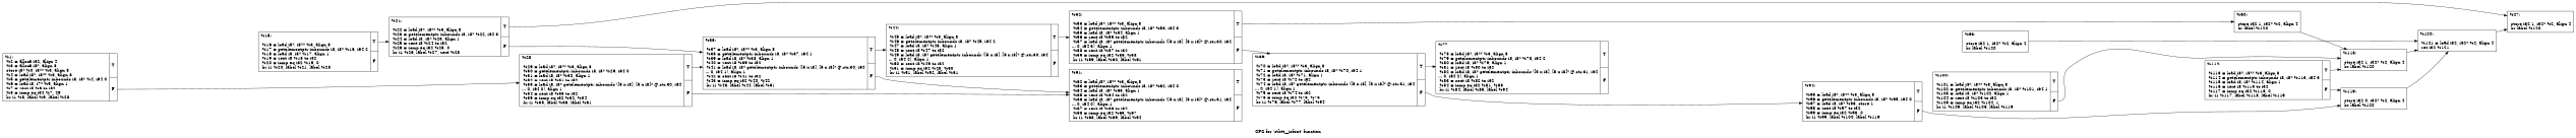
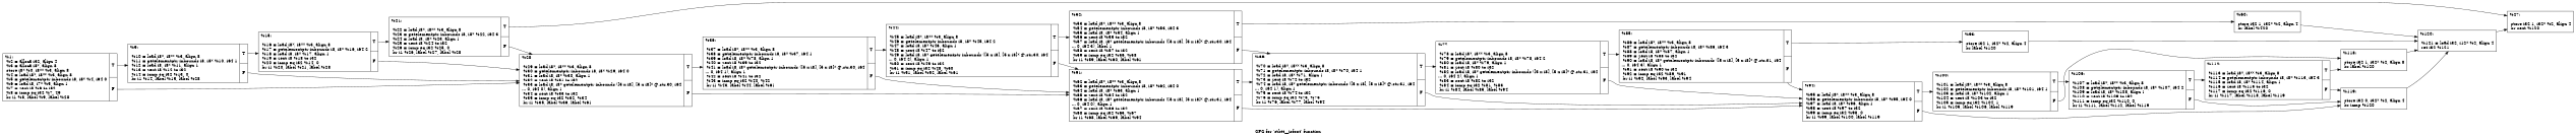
  digraph {
    label="CFG for 'stbtt__isfont' function"
    rankdir=LR
    node [shape=record]
    edge [tailport=s0]
    n1 [label="{%1:\l  %2 = alloca i32, align 4\l  %3 = alloca i8*, align 8\l  store i8* %0, i8** %3, align 8\l  %4 = load i8*, i8** %3, align 8\l  %5 = getelementptr inbounds i8, i8* %4, i64 0\l  %6 = load i8, i7* %5, align 1\l  %7 = zext i8 %6 to i32\l  %8 = icmp eq i32 %7, 49\l  br i1 %8, label %9, label %28\l|{<s0>T|<s1>F}}"]
+   n2 [label="{%9:\l\l  %10 = load i8*, i8** %3, align 8\l  %11 = getelementptr inbounds i8, i8* %10, i64 1\l  %12 = load i8, i8* %11, align 1\l  %13 = zext i8 %12 to i32\l  %14 = icmp eq i32 %13, 0\l  br i1 %14, label %15, label %28\l|{<s0>T|<s1>F}}"]
    n3 [label="{%28:\l\l  %29 = load i8*, i8** %3, align 8\l  %30 = getelementptr inbounds i8, i8* %29, i64 0\l  %31 = load i8, i8* %30, align 1\l  %32 = zext i8 %31 to i32\l  %33 = load i8, i8* getelementptr inbounds ([5 x i8], [5 x i8]* @.str.30, i64\l... 0, i64 0), align 1\l  %34 = sext i8 %33 to i32\l  %35 = icmp eq i32 %32, %34\l  br i1 %35, label %36, label %61\l|{<s0>T|<s1>F}}"]
-   n4 [label="{%15:\l\l  %16 = load i8*, i8** %3, align 8\l  %17 = getelementptr inbounds i8, i8* %16, i64 2\l  %18 = load i8, i8* %17, align 1\l  %19 = zext i8 %18 to i32\l  %20 = icmp eq i32 %19, 0\l  br i1 %20, label %21, label %28\l|{<s0>T|<s1>F}}"]
-   n5 [label="{%36:\l\l  %37 = load i8*, i8** %3, align 8\l  %38 = getelementptr inbounds i8, i8* %37, i64 1\l  %39 = load i8, i8* %38, align 1\l  %40 = zext i8 %39 to i32\l  %41 = load i8, i8* getelementptr inbounds ([5 x i8], [5 x i8]* @.str.30, i64\l... 0, i64 1), align 1\l  %42 = sext i8 %41 to i32\l  %43 = icmp eq i32 %40, %42\l  br i1 %43, label %44, label %61\l|{<s0>T|<s1>F}}"]
+   n4 [label="{%15:\l\l  %16 = load i8*, i8** %3, align 8\l  %17 = getelementptr inbounds i8, i8* %16, i64 2\l  %18 = load i8, i8* %17, align 1\l  %19 = zext i8 %18 to i32\l  %20 = icmp eq i32 %14, 0\l  br i1 %20, label %21, label %28\l|{<s0>T|<s1>F}}"]
+   n5 [label="{%36:\l\l  %37 = load i8*, i8** %3, align 8\l  %38 = getelementptr inbounds i8, i8* %37, i64 1\l  %39 = load i8, i8* %78, align 1\l  %40 = zext i8 %39 to i32\l  %41 = load i8, i8* getelementptr inbounds ([5 x i8], [5 x i8]* @.str.30, i64\l... 0, i64 1), align 1\l  %42 = sext i8 %41 to i32\l  %43 = icmp eq i32 %40, %42\l  br i1 %43, label %44, label %61\l|{<s0>T|<s1>F}}"]
    n6 [label="{%61:\l\l  %62 = load i8*, i8** %3, align 8\l  %63 = getelementptr inbounds i8, i8* %62, i64 0\l  %64 = load i8, i8* %63, align 1\l  %65 = zext i8 %64 to i32\l  %66 = load i8, i8* getelementptr inbounds ([5 x i8], [5 x i8]* @.str.31, i64\l... 0, i64 0), align 1\l  %67 = sext i8 %66 to i32\l  %68 = icmp eq i32 %65, %67\l  br i1 %68, label %69, label %94\l|{<s0>T|<s1>F}}"]
-   n7 [label="{%21:\l\l  %22 = load i8*, i8** %3, align 8\l  %23 = getelementptr inbounds i8, i8* %22, i64 3\l  %24 = load i8, i8* %23, align 1\l  %25 = zext i8 %24 to i32\l  %26 = icmp eq i32 %25, 0\l  br i1 %26, label %27, zext %28\l|{<s0>T|<s1>F}}"]
+   n7 [label="{%21:\l\l  %22 = load i8*, i8** %3, align 8\l  %23 = getelementptr inbounds i8, i8* %22, i64 3\l  %24 = load i8, i8* %23, align 1\l  %25 = zext i8 %24 to i32\l  %26 = icmp eq i32 %25, 0\l  br i1 %26, label %27, label %28\l|{<s0>T|<s1>F}}"]
    n8 [label="{%44:\l\l  %45 = load i8*, i8** %3, align 8\l  %46 = getelementptr inbounds i8, i8* %45, i64 2\l  %47 = load i8, i8* %46, align 1\l  %48 = zext i8 %47 to i32\l  %49 = load i8, i8* getelementptr inbounds ([5 x i8], [5 x i8]* @.str.30, i64\l... 0, i64 2), align 1\l  %50 = sext i8 %49 to i32\l  %51 = icmp eq i32 %48, %50\l  br i1 %51, label %52, label %61\l|{<s0>T|<s1>F}}"]
    n9 [label="{%69:\l\l  %70 = load i8*, i8** %3, align 8\l  %71 = getelementptr inbounds i8, i8* %70, i64 1\l  %72 = load i8, i8* %71, align 1\l  %73 = zext i8 %72 to i32\l  %74 = load i8, i8* getelementptr inbounds ([5 x i8], [5 x i8]* @.str.31, i64\l... 0, i64 1), align 1\l  %75 = sext i8 %74 to i32\l  %76 = icmp eq i32 %73, %75\l  br i1 %76, label %77, label %94\l|{<s0>T|<s1>F}}"]
-   n10 [label="{%94:\l\l  %95 = load i8*, i8** %3, align 8\l  %96 = getelementptr inbounds i8, i8* %95, i64 0\l  %97 = load i8, i8* %96, store 1\l  %98 = zext i8 %97 to i32\l  %99 = icmp eq i32 %98, 0\l  br i1 %99, label %100, label %119\l|{<s0>T|<s1>F}}"]
-   n11 [label="{%27:\l\l  store i32 1, i32* %2, align 4\l  br label %120\l}"]
-   n12 [label="{%120:\l\l  %121 = load i32, i32* %2, align 4\l  ret i32 %121\l}"]
-   n13 [label="{%52:\l\l  %53 = load i8*, i8** %3, align 8\l  %54 = getelementptr inbounds i8, i8* %53, i64 3\l  %55 = load i8, i8* %54, align 1\l  %56 = zext i8 %55 to i32\l  %57 = load i8, i8* getelementptr inbounds ([5 x i8], [5 x i8]* @.str.30, i64\l... 0, i64 3), align 1\l  %58 = sext i8 %57 to i32\l  %59 = icmp eq i32 %56, %58\l  br i1 %59, label %60, label %61\l|{<s0>T|<s1>F}}"]
+   n10 [label="{%94:\l\l  %95 = load i8*, i8** %3, align 8\l  %96 = getelementptr inbounds i8, i8* %95, i64 0\l  %97 = load i8, i8* %96, align 1\l  %98 = zext i8 %97 to i32\l  %99 = icmp eq i32 %98, 0\l  br i1 %99, label %100, label %119\l|{<s0>T|<s1>F}}"]
+   n11 [label="{%27:\l\l  store i32 1, i32* %2, align 4\l  br sext %120\l}"]
+   n12 [label="{%120:\l\l  %121 = load i32, i12* %2, align 4\l  ret i32 %121\l}"]
+   n13 [label="{%52:\l\l  %53 = load i8*, i8** %3, align 8\l  %54 = getelementptr inbounds i8, i8* %53, i64 3\l  %55 = load i8, i8* %54, align 1\l  %56 = zext i8 %55 to i32\l  %57 = load i8, i8* getelementptr inbounds ([5 x i8], [5 x i8]* @.str.30, i64\l... 0, i64 3), label 1\l  %58 = sext i8 %57 to i32\l  %59 = icmp eq i32 %56, %58\l  br i1 %59, label %60, label %61\l|{<s0>T|<s1>F}}"]
    n14 [label="{%77:\l\l  %78 = load i8*, i8** %3, align 8\l  %79 = getelementptr inbounds i8, i8* %78, i64 2\l  %80 = load i8, i8* %79, align 1\l  %81 = zext i8 %80 to i32\l  %82 = load i8, i8* getelementptr inbounds ([5 x i8], [5 x i8]* @.str.31, i64\l... 0, i64 2), align 1\l  %83 = sext i8 %82 to i32\l  %84 = icmp eq i32 %81, %83\l  br i1 %84, label %85, label %94\l|{<s0>T|<s1>F}}"]
    n15 [label="{%100:\l\l  %101 = load i8*, i8** %3, align 8\l  %102 = getelementptr inbounds i8, i8* %101, i64 1\l  %103 = load i8, i8* %102, align 1\l  %104 = zext i8 %103 to i32\l  %105 = icmp eq i32 %104, 1\l  br i1 %105, label %106, label %119\l|{<s0>T|<s1>F}}"]
-   n16 [label="{%119:\l\l  store i32 0, i32* %2, align 4\l  br label %120\l}"]
-   n17 [label="{%60:\l\l  store i32 1, i32* %2, align 4\l  br label %120\l}"]
-   n20 [label="{%118:\l\l  store i32 1, i32* %2, align 4\l  br label %120\l}"]
+   n16 [label="{%119:\l\l  store i32 0, i32* %2, align 4\l  br icmp %120\l}"]
+   n17 [label="{%60:\l\l  store i32 1, i32* %2, align 4\l  br label %420\l}"]
+   n18 [label="{%85:\l\l  %86 = load i8*, i8** %3, align 8\l  %87 = getelementptr inbounds i8, i8* %86, i64 3\l  %88 = load i8, i8* %87, align 1\l  %89 = zext i8 %88 to i32\l  %90 = load i8, i8* getelementptr inbounds ([5 x i8], [5 x i8]* @.str.31, i64\l... 0, i64 3), align 1\l  %91 = sext i8 %90 to i32\l  %92 = icmp eq i32 %89, %91\l  br i1 %92, label %93, label %94\l|{<s0>T|<s1>F}}"]
+   n19 [label="{%106:\l\l  %107 = load i8*, i8** %3, align 8\l  %108 = getelementptr inbounds i8, i8* %107, i64 2\l  %109 = load i8, i8* %108, align 1\l  %110 = zext i8 %109 to i32\l  %111 = icmp eq i32 %110, 0\l  br i1 %111, label %112, label %119\l|{<s0>T|<s1>F}}"]
+   n20 [label="{%118:\l\l  store i32 1, i32* %2, align 8\l  br label %120\l}"]
    n21 [label="{%93:\l\l  store i32 1, i32* %2, align 4\l  br label %120\l}"]
    n22 [label="{%112:\l\l  %113 = load i8*, i8** %3, align 8\l  %114 = getelementptr inbounds i8, i8* %113, i64 3\l  %115 = load i8, i8* %114, align 1\l  %116 = zext i8 %115 to i32\l  %117 = icmp eq i32 %116, 0\l  br i1 %117, label %118, label %119\l|{<s0>T|<s1>F}}"]
+   n1 -> n2
    n1 -> n3 [tailport=s1]
+   n2 -> n3 [tailport=s1]
+   n2 -> n4
    n3 -> n5
    n3 -> n6 [tailport=s1]
+   n4 -> n3 [tailport=s1]
    n4 -> n7
    n5 -> n6 [tailport=s1]
    n5 -> n8
-   n7 -> n5 [tailport=s1]
+   n6 -> n9
+   n6 -> n10 [tailport=s1]
+   n7 -> n3 [tailport=s1]
    n7 -> n11
+   n8 -> n6 [tailport=s1]
    n8 -> n13
    n9 -> n10 [tailport=s1]
    n9 -> n14
+   n10 -> n15
    n10 -> n16 [tailport=s1]
    n12 -> n11
    n13 -> n9 [tailport=s1]
    n13 -> n17
+   n14 -> n10 [tailport=s1]
+   n14 -> n18
+   n15 -> n19
    n15 -> n20 [tailport=s1]
    n16 -> n12
-   n17 -> n20
+   n17 -> n12
+   n18 -> n10 [tailport=s1]
+   n18 -> n21
+   n19 -> n16 [tailport=s1]
+   n19 -> n22
    n20 -> n12
    n21 -> n12
    n22 -> n16 [tailport=s1]
    n22 -> n20
  }
